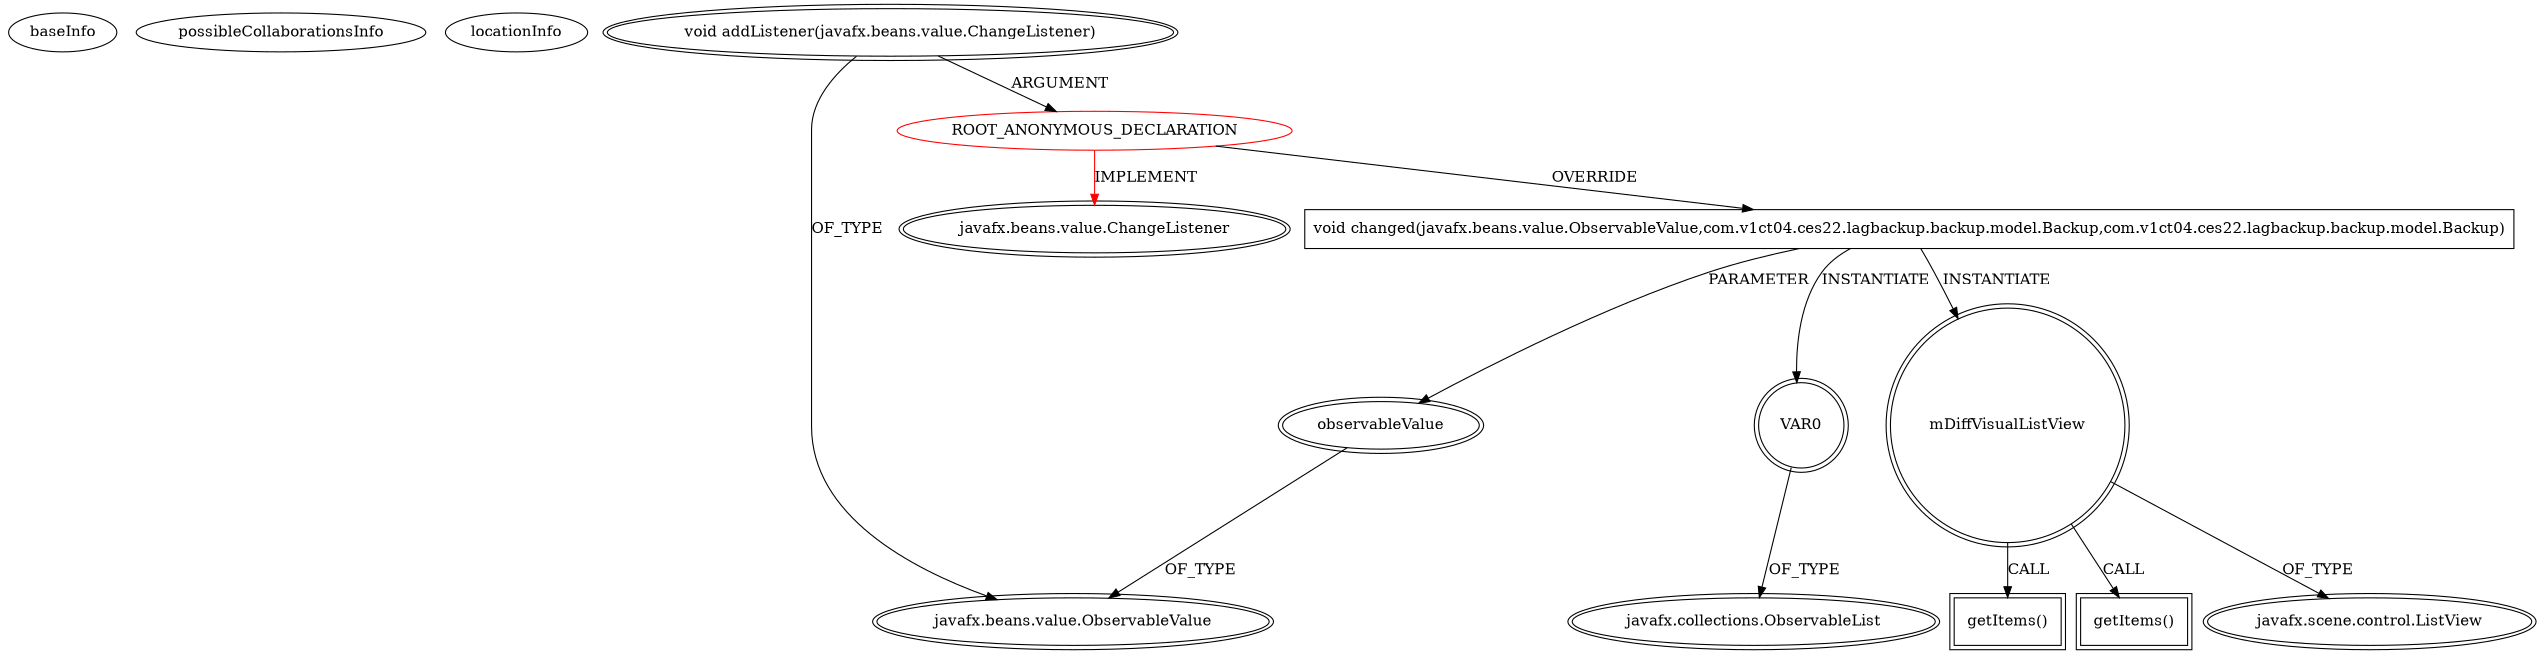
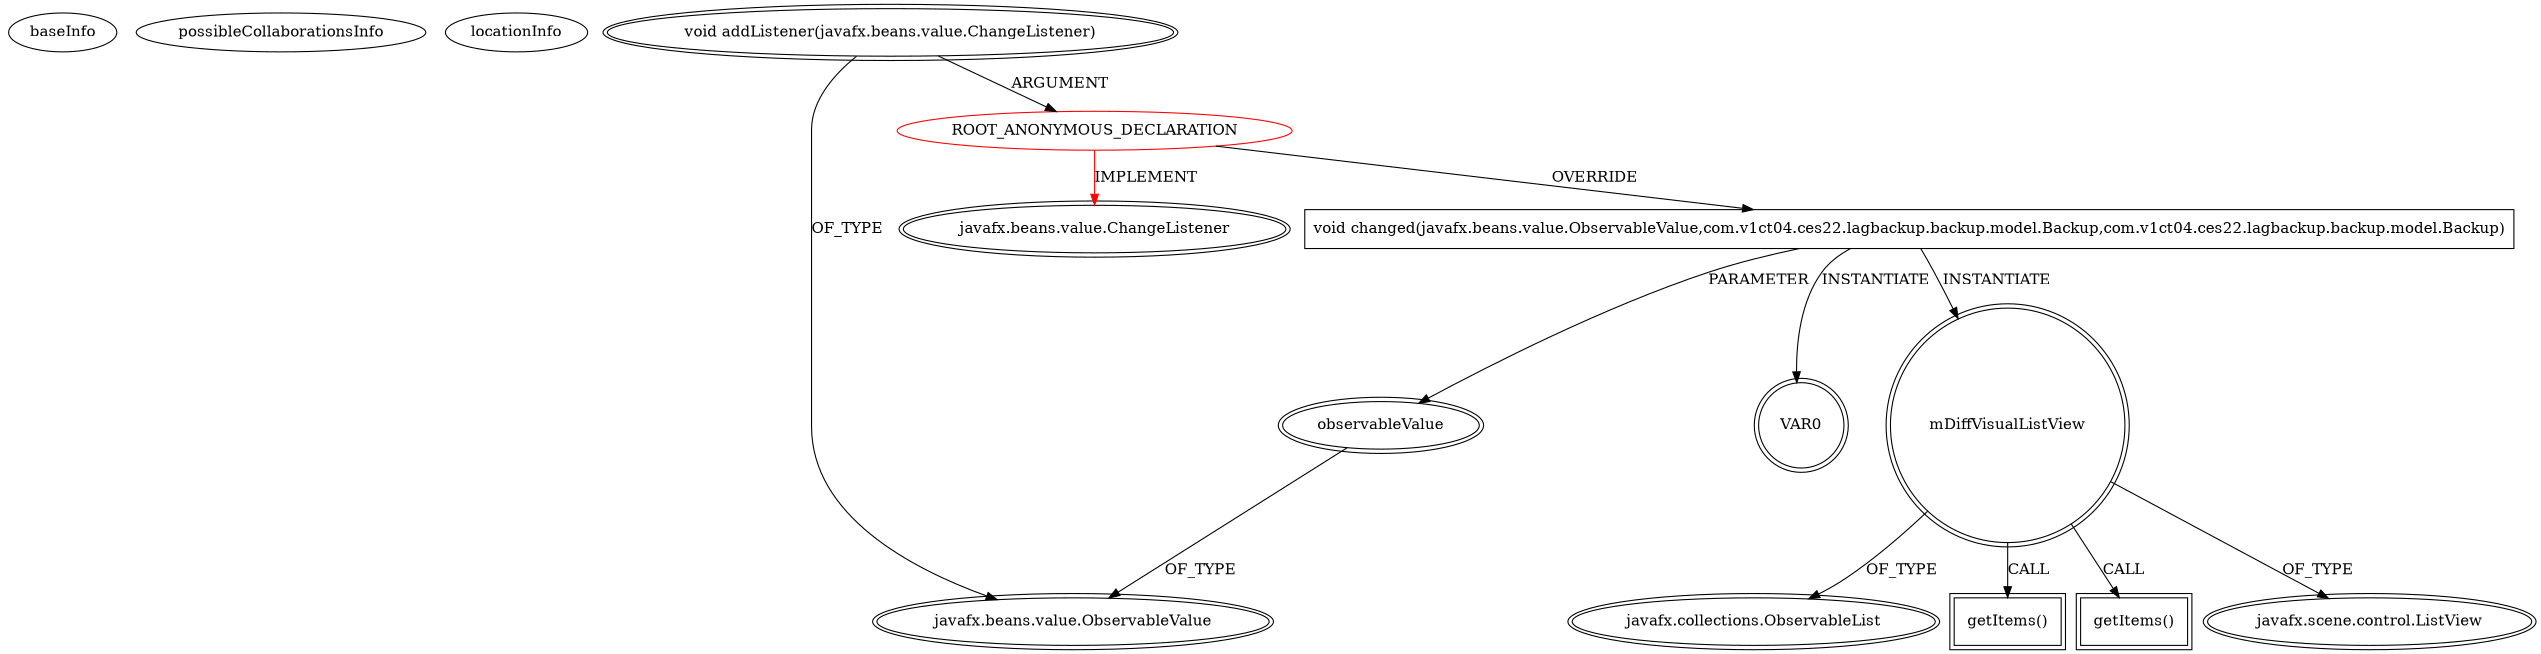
  digraph {
    node [isFrameworkType=true peripheries=2]
    baseInfo [category=extension_graph graphId=4637 isAnonymous=true possibleRelation=false isFrameworkType="" peripheries=""]
    possibleCollaborationsInfo [isFrameworkType="" peripheries=""]
    locationInfo [contextSignature="void initialize(java.net.URL,java.util.ResourceBundle)" filePath="/v1ct04-lagbackup/lagbackup-master/src/com/v1ct04/ces22/lagbackup/view/main/controllers/VisualizeTabController.java" graphId=4637 projectName="v1ct04-lagbackup" isFrameworkType="" peripheries=""]
    n4 [color=red isFrameworkType=false label=ROOT_ANONYMOUS_DECLARATION vertexType=ROOT_ANONYMOUS_DECLARATION peripheries=""]
    n5 [label="javafx.beans.value.ChangeListener" vertexType=FRAMEWORK_INTERFACE_TYPE]
    n6 [isFrameworkType=false label="void changed(javafx.beans.value.ObservableValue,com.v1ct04.ces22.lagbackup.backup.model.Backup,com.v1ct04.ces22.lagbackup.backup.model.Backup)" shape=box vertexType=OVERRIDING_METHOD_DECLARATION peripheries=""]
    n7 [label=observableValue vertexType=PARAMETER_DECLARATION]
    n8 [label=VAR0 shape=circle vertexType=VARIABLE_EXPRESION]
    n9 [label=mDiffVisualListView shape=circle vertexType=VARIABLE_EXPRESION]
    n10 [label="void addListener(javafx.beans.value.ChangeListener)" vertexType=OUTSIDE_CALL]
    n11 [label="javafx.beans.value.ObservableValue" vertexType=FRAMEWORK_INTERFACE_TYPE]
    n12 [label="javafx.collections.ObservableList" vertexType=FRAMEWORK_INTERFACE_TYPE]
    n13 [label="javafx.scene.control.ListView" vertexType=FRAMEWORK_CLASS_TYPE]
    n14 [label="getItems()" shape=box vertexType=INSIDE_CALL]
    n15 [label="getItems()" shape=box vertexType=INSIDE_CALL]
    n4 -> n5 [color=red label=IMPLEMENT]
    n4 -> n6 [label=OVERRIDE]
    n6 -> n7 [label=PARAMETER]
    n6 -> n8 [label=INSTANTIATE]
    n6 -> n9 [label=INSTANTIATE]
    n7 -> n11 [label=OF_TYPE]
-   n8 -> n12 [label=OF_TYPE]
+   n9 -> n12 [label=OF_TYPE]
    n9 -> n13 [label=OF_TYPE]
    n9 -> n14 [label=CALL]
    n9 -> n15 [label=CALL]
    n10 -> n4 [label=ARGUMENT]
    n10 -> n11 [label=OF_TYPE]
  }
